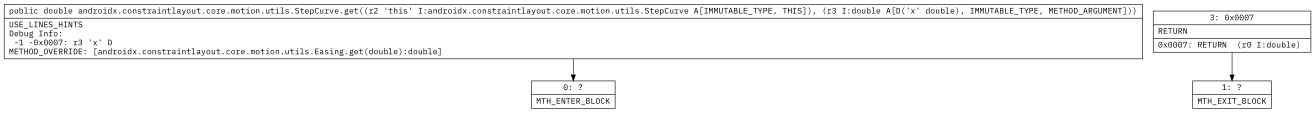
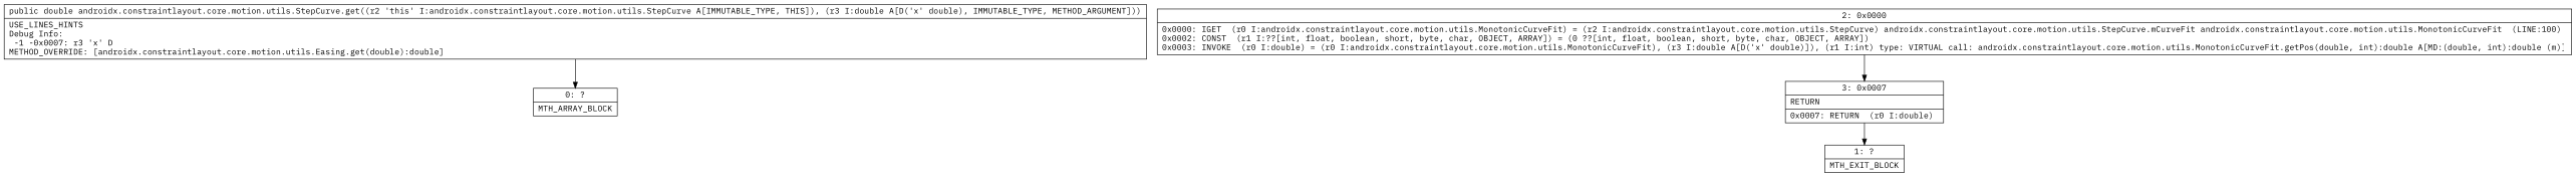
  digraph {
    fontname="IBM Plex Mono"
    node [fontname="IBM Plex Mono" shape=record]
    edge [fontname="IBM Plex Mono"]
-   n1 [label="{0\:\ ?|MTH_ENTER_BLOCK\l}"]
+   n1 [label="{0\:\ ?|MTH_ARRAY_BLOCK\l}"]
+   n2 [label="{2\:\ 0x0000|0x0000: IGET  (r0 I:androidx.constraintlayout.core.motion.utils.MonotonicCurveFit) = (r2 I:androidx.constraintlayout.core.motion.utils.StepCurve) androidx.constraintlayout.core.motion.utils.StepCurve.mCurveFit androidx.constraintlayout.core.motion.utils.MonotonicCurveFit  (LINE:100)\l0x0002: CONST  (r1 I:??[int, float, boolean, short, byte, char, OBJECT, ARRAY]) = (0 ??[int, float, boolean, short, byte, char, OBJECT, ARRAY]) \l0x0003: INVOKE  (r0 I:double) = (r0 I:androidx.constraintlayout.core.motion.utils.MonotonicCurveFit), (r3 I:double A[D('x' double)]), (r1 I:int) type: VIRTUAL call: androidx.constraintlayout.core.motion.utils.MonotonicCurveFit.getPos(double, int):double A[MD:(double, int):double (m)]\l}"]
    n3 [label="{3\:\ 0x0007|RETURN\l|0x0007: RETURN  (r0 I:double) \l}"]
    n4 [label="{1\:\ ?|MTH_EXIT_BLOCK\l}"]
    n5 [label="{public double androidx.constraintlayout.core.motion.utils.StepCurve.get((r2 'this' I:androidx.constraintlayout.core.motion.utils.StepCurve A[IMMUTABLE_TYPE, THIS]), (r3 I:double A[D('x' double), IMMUTABLE_TYPE, METHOD_ARGUMENT]))  | USE_LINES_HINTS\lDebug Info:\l  \-1 \-0x0007: r3 'x' D\lMETHOD_OVERRIDE: [androidx.constraintlayout.core.motion.utils.Easing.get(double):double]\l}"]
+   n2 -> n3
    n3 -> n4
    n5 -> n1
  }
